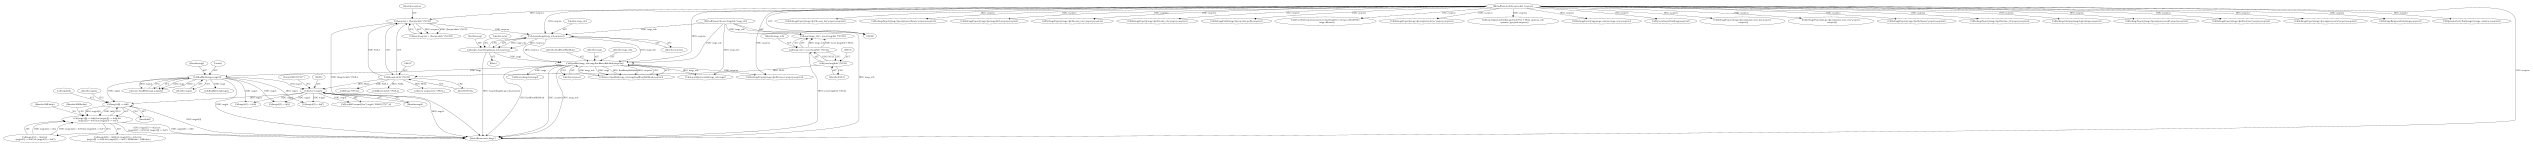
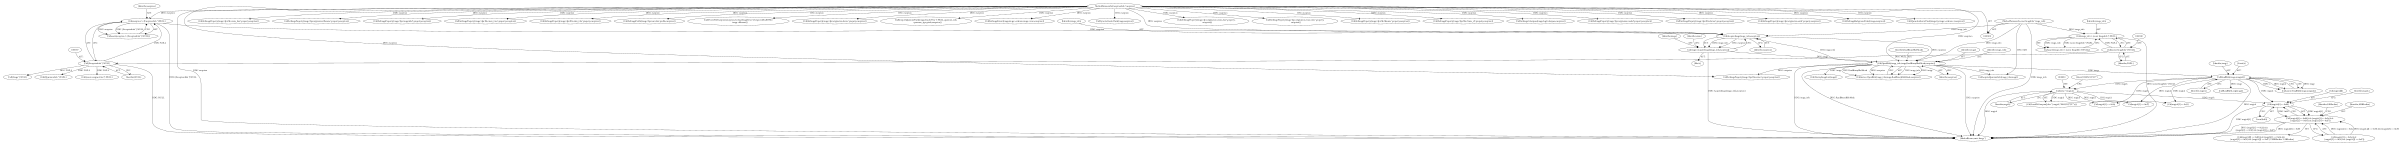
  digraph {
    fontname="EB Garamond"
    node [fontname="EB Garamond"]
    edge [arrowhead=tee fontname="EB Garamond"]
    n1 [label="(Call,magick[0] == 0x80)"]
    n2 [label="(Call,(magick[0] == 0x80) && (magick[1] == 0x2a) &&\n    (magick[2] == 0x5f) && (magick[3] == 0xd7))"]
    n3 [label="(Literal,0x80)"]
    n4 [label="(MethodReturn,static Image *)"]
    n5 [label="(Call,(magick[1] == 0x2a) &&\n    (magick[2] == 0x5f) && (magick[3] == 0xd7))"]
    n6 [label="(Call,(magick[0] == 0x80) && (magick[1] == 0x2a) &&\n    (magick[2] == 0x5f) && (magick[3] == 0xd7) ? MSBEndian : LSBEndian)"]
    n7 [label="(Call,(char *) magick)"]
    n8 [label="(Call,magick[2] == 0x5f)"]
    n9 [label="(Call,magick[1] == 0x2a)"]
    n10 [label="(Call,magick[3] == 0xd7)"]
    n11 [label="(Call,LocaleNCompare((char *) magick,\"\200\052\137\327\",4))"]
    n12 [label="(Identifier,magick)"]
    n13 [label="(Call,ReadBlob(image,4,magick))"]
    n14 [label="(Call,count=ReadBlob(image,4,magick))"]
    n15 [label="(Identifier,magick)"]
    n16 [label="(Call,ReadBlobLong(image))"]
    n17 [label="(Call,OpenBlob(image_info,image,ReadBinaryBlobMode,exception))"]
    n18 [label="(Call,status=OpenBlob(image_info,image,ReadBinaryBlobMode,exception))"]
    n19 [label="(Identifier,exception)"]
    n20 [label="(Call,DestroyImageList(image))"]
    n21 [label="(Call,SetImageProperty(image,\"dpx:file.version\",property,exception))"]
    n22 [label="(Call,AcquireQuantumInfo(image_info,image))"]
    n23 [label="(Call,AcquireImage(image_info,exception))"]
    n24 [label="(Call,image=AcquireImage(image_info,exception))"]
    n25 [label="(Identifier,exception)"]
    n26 [label="(Block,)"]
    n27 [label="(Call,image_info != (const ImageInfo *) NULL)"]
    n28 [label="(Call,(const ImageInfo *) NULL)"]
    n29 [label="(Call,assert(image_info != (const ImageInfo *) NULL))"]
    n30 [label="(Call,(ExceptionInfo *) NULL)"]
    n31 [label="(Identifier,NULL)"]
    n32 [label="(MethodParameterIn,const ImageInfo *image_info)"]
    1000108
    n34 [label="(Call,exception != (ExceptionInfo *) NULL)"]
    n35 [label="(Call,(Image *) NULL)"]
    n36 [label="(Call,(QuantumInfo *) NULL)"]
    n37 [label="(Call,(const unsigned char *) NULL)"]
    n38 [label="(Identifier,NULL)"]
    n39 [label="(Call,assert(exception != (ExceptionInfo *) NULL))"]
    n40 [label="(MethodParameterIn,ExceptionInfo *exception)"]
    n41 [label="(Call,SetImageProperty(image,\"dpx:file.create_date\",property,exception))"]
    n42 [label="(Call,SetImageProperty(image,\"dpx:origination.filename\",property,exception))"]
    n43 [label="(Call,SetImageProperty(image,\"dpx:image.label\",property,exception))"]
    n44 [label="(Call,SetImageProperty(image,\"dpx:file.create_time\",property,exception))"]
    n45 [label="(Call,SetImageProperty(image,\"dpx:film.slate_info\",property,exception))"]
    n46 [label="(Call,SetImageProfile(image,\"dpx:user.data\",profile,exception))"]
    n47 [label="(Call,ThrowFileException(exception,CorruptImageError,\"UnexpectedEndOfFile\",\n      image->filename))"]
    n48 [label="(Call,SetImageProperty(image,\"dpx:origination.device\",property,exception))"]
    n49 [label="(Call,ImportQuantumPixels(image,(CacheView *) NULL,quantum_info,\n      quantum_type,pixels,exception))"]
    n50 [label="(Call,SetImageExtent(image,image->columns,image->rows,exception))"]
    n51 [label="(Call,SyncAuthenticPixels(image,exception))"]
    n52 [label="(Call,SetImageProperty(image,\"dpx:origination.create_date\",property,\n    exception))"]
    n53 [label="(Call,SetImageProperty(image,\"dpx:origination.create_time\",property,\n    exception))"]
    n54 [label="(Call,SetImageProperty(image,\"dpx:file.filename\",property,exception))"]
    n55 [label="(Call,SetImageProperty(image,\"dpx:film.frame_id\",property,exception))"]
    n56 [label="(Call,SetImageColorspace(image,LogColorspace,exception))"]
    n57 [label="(Call,SetImageProperty(image,\"dpx:origination.model\",property,exception))"]
    n58 [label="(Call,SetImageProperty(image,\"dpx:film.format\",property,exception))"]
    n59 [label="(Call,SetImageProperty(image,\"dpx:origination.serial\",property,exception))"]
    n60 [label="(Call,SetImageBackgroundColor(image,exception))"]
    n61 [label="(Call,QueueAuthenticPixels(image,0,y,image->columns,1,exception))"]
    n62 [label="(Literal,\"\200\052\137\327\")"]
    n63 [label="(Identifier,exception)"]
    n64 [label="(Identifier,ReadBinaryBlobMode)"]
    n65 [label="(Literal,4)"]
    n66 [label="(Identifier,image_info)"]
    n67 [label="(Identifier,image)"]
    n68 [label="(Identifier,LSBEndian)"]
    n69 [label="(Identifier,MSBEndian)"]
    n70 [label="(Identifier,image)"]
    n71 [label="(Identifier,image)"]
    n72 [label="(Identifier,image_info)"]
    n73 [label="(Call,magick[0])"]
    n74 [label="(Identifier,magick)"]
    n75 [label="(Identifier,status)"]
    n76 [label="(Identifier,image_info)"]
    1000210
    1000130
    1000157
    n1 -> n2 [arrowhead=dot label="AST: "]
    n1 -> n2 [arrowhead=dot label="DDG: magick[0]"]
    n1 -> n2 [arrowhead=dot label="DDG: 0x80"]
    n1 -> n3 [arrowhead=dot label="CFG: "]
    n1 -> n4 [arrowhead=normal label="DDG: magick[0]"]
    n2 -> n1 [arrowhead=normal label="CFG: "]
    n2 -> n4 [arrowhead=normal label="DDG: (magick[1] == 0x2a) &&\n    (magick[2] == 0x5f) && (magick[3] == 0xd7)"]
    n2 -> n4 [arrowhead=dot label="DDG: magick[0] == 0x80"]
    n2 -> n5 [arrowhead=dot label="CFG: "]
    n2 -> n6 [label="AST: "]
    n3 -> n1 [label="AST: "]
    n5 -> n2 [label="AST: "]
    n5 -> n2 [arrowhead=dot label="DDG: magick[1] == 0x2a"]
    n5 -> n2 [arrowhead=dot label="DDG: (magick[2] == 0x5f) && (magick[3] == 0xd7)"]
    n7 -> n1 [label="DDG: magick"]
    n7 -> n4 [arrowhead=normal label="DDG: magick"]
    n7 -> n8 [arrowhead=dot label="DDG: magick"]
    n7 -> n9 [label="DDG: magick"]
    n7 -> n10 [label="DDG: magick"]
    n7 -> n11 [label="AST: "]
    n7 -> n11 [arrowhead=normal label="DDG: magick"]
    n7 -> n12 [label="CFG: "]
    n12 -> n7 [arrowhead=normal label="AST: "]
    n13 -> n1 [arrowhead=dot label="DDG: magick"]
    n13 -> n4 [label="DDG: magick"]
    n13 -> n7 [arrowhead=dot label="DDG: magick"]
    n13 -> n8 [arrowhead=normal label="DDG: magick"]
    n13 -> n9 [label="DDG: magick"]
    n13 -> n10 [arrowhead=normal label="DDG: magick"]
    n13 -> n14 [label="AST: "]
    n13 -> n14 [label="DDG: image"]
    n13 -> n14 [arrowhead=dot label="DDG: 4"]
    n13 -> n14 [label="DDG: magick"]
    n13 -> n15 [label="CFG: "]
    n13 -> n16 [arrowhead=dot label="DDG: image"]
    n14 -> n13 [label="CFG: "]
    n15 -> n13 [arrowhead=normal label="AST: "]
    n17 -> n4 [arrowhead=dot label="DDG: exception"]
    n17 -> n4 [arrowhead=dot label="DDG: image_info"]
    n17 -> n4 [label="DDG: ReadBinaryBlobMode"]
    n17 -> n13 [label="DDG: image"]
    n17 -> n18 [arrowhead=dot label="AST: "]
    n17 -> n18 [label="DDG: image_info"]
    n17 -> n18 [arrowhead=normal label="DDG: image"]
    n17 -> n18 [label="DDG: ReadBinaryBlobMode"]
    n17 -> n18 [label="DDG: exception"]
    n17 -> n19 [arrowhead=dot label="CFG: "]
    n17 -> n20 [label="DDG: image"]
    n17 -> n21 [label="DDG: exception"]
    n17 -> n22 [label="DDG: image_info"]
    n18 -> n17 [label="CFG: "]
    n19 -> n17 [label="AST: "]
    n23 -> n17 [label="DDG: image_info"]
    n23 -> n17 [arrowhead=normal label="DDG: exception"]
    n23 -> n24 [label="AST: "]
    n23 -> n24 [arrowhead=dot label="DDG: image_info"]
    n23 -> n24 [arrowhead=dot label="DDG: exception"]
    n23 -> n25 [arrowhead=dot label="CFG: "]
    n24 -> n4 [label="DDG: AcquireImage(image_info,exception)"]
    n24 -> n17 [label="DDG: image"]
    n24 -> n23 [arrowhead=normal label="CFG: "]
    n24 -> n26 [arrowhead=normal label="AST: "]
    n25 -> n23 [arrowhead=normal label="AST: "]
    n27 -> n4 [label="DDG: (const ImageInfo *) NULL"]
    n27 -> n28 [arrowhead=normal label="CFG: "]
    n27 -> n29 [arrowhead=dot label="AST: "]
    n27 -> n29 [arrowhead=dot label="DDG: image_info"]
    n27 -> n29 [label="DDG: (const ImageInfo *) NULL"]
    n28 -> n27 [label="AST: "]
    n28 -> n27 [label="DDG: NULL"]
    n28 -> n30 [arrowhead=normal label="DDG: NULL"]
    n28 -> n31 [arrowhead=dot label="CFG: "]
    n29 -> n27 [label="CFG: "]
-   n30 -> n7 [arrowhead=normal label="DDG: NULL"]
+   n30 -> n4 [arrowhead=normal label="DDG: NULL"]
    n30 -> n34 [label="AST: "]
    n30 -> n34 [arrowhead=dot label="DDG: NULL"]
    n30 -> n35 [arrowhead=dot label="DDG: NULL"]
    n30 -> n36 [arrowhead=normal label="DDG: NULL"]
    n30 -> n37 [label="DDG: NULL"]
    n30 -> n38 [label="CFG: "]
    n31 -> n28 [arrowhead=normal label="AST: "]
    n32 -> n4 [arrowhead=dot label="DDG: image_info"]
    n32 -> n17 [label="DDG: image_info"]
-   n32 -> n22 [arrowhead=normal label="DDG: image_info"]
+   n32 -> n22 [arrowhead=normal label="DDG: 0x80"]
    n32 -> n23 [arrowhead=dot label="DDG: image_info"]
-   n32 -> n29 [arrowhead=dot label="DDG: image_info"]
+   n32 -> n27 [arrowhead=dot label="DDG: image_info"]
    n32 -> 1000108 [arrowhead=normal label="AST: "]
    n34 -> n4 [arrowhead=normal label="DDG: (ExceptionInfo *) NULL"]
-   n34 -> n23 [arrowhead=normal label="DDG: exception"]
+   n34 -> n23 [label="DDG: exception"]
    n34 -> n30 [label="CFG: "]
    n34 -> n39 [arrowhead=dot label="AST: "]
    n34 -> n39 [arrowhead=normal label="DDG: exception"]
    n34 -> n39 [arrowhead=dot label="DDG: (ExceptionInfo *) NULL"]
    n38 -> n30 [arrowhead=normal label="AST: "]
    n39 -> n34 [arrowhead=dot label="CFG: "]
    n40 -> n4 [label="DDG: exception"]
    n40 -> n17 [label="DDG: exception"]
    n40 -> n21 [arrowhead=dot label="DDG: exception"]
    n40 -> n23 [arrowhead=normal label="DDG: exception"]
    n40 -> 1000108 [arrowhead=normal label="AST: "]
    n40 -> n34 [label="DDG: exception"]
    n40 -> n41 [label="DDG: exception"]
    n40 -> n42 [arrowhead=normal label="DDG: exception"]
    n40 -> n43 [label="DDG: exception"]
    n40 -> n44 [arrowhead=dot label="DDG: exception"]
    n40 -> n45 [arrowhead=normal label="DDG: exception"]
    n40 -> n46 [arrowhead=dot label="DDG: exception"]
    n40 -> n47 [arrowhead=dot label="DDG: exception"]
    n40 -> n48 [arrowhead=dot label="DDG: exception"]
    n40 -> n49 [arrowhead=normal label="DDG: exception"]
    n40 -> n50 [arrowhead=dot label="DDG: exception"]
    n40 -> n51 [arrowhead=dot label="DDG: exception"]
    n40 -> n52 [arrowhead=normal label="DDG: exception"]
    n40 -> n53 [arrowhead=normal label="DDG: exception"]
    n40 -> n54 [label="DDG: exception"]
    n40 -> n55 [arrowhead=normal label="DDG: exception"]
    n40 -> n56 [label="DDG: exception"]
    n40 -> n57 [label="DDG: exception"]
    n40 -> n58 [arrowhead=dot label="DDG: exception"]
    n40 -> n59 [arrowhead=normal label="DDG: exception"]
    n40 -> n60 [arrowhead=dot label="DDG: exception"]
    n40 -> n61 [label="DDG: exception"]
    n62 -> n7 [arrowhead=dot label="CFG: "]
    n63 -> n34 [arrowhead=dot label="AST: "]
    n64 -> n17 [label="AST: "]
    n65 -> n13 [arrowhead=dot label="AST: "]
    n66 -> n23 [arrowhead=dot label="AST: "]
    n67 -> n24 [arrowhead=dot label="AST: "]
    n68 -> n2 [arrowhead=dot label="CFG: "]
    n69 -> n2 [label="CFG: "]
    n70 -> n13 [arrowhead=dot label="AST: "]
    n71 -> n17 [arrowhead=normal label="AST: "]
    n72 -> n27 [label="AST: "]
    n73 -> n1 [arrowhead=dot label="AST: "]
    n74 -> n1 [label="CFG: "]
    n75 -> n24 [arrowhead=dot label="CFG: "]
    n76 -> n17 [arrowhead=normal label="AST: "]
    1000210 -> n7 [arrowhead=normal label="AST: "]
    1000130 -> n28 [arrowhead=dot label="AST: "]
    1000157 -> n30 [arrowhead=dot label="AST: "]
  }
